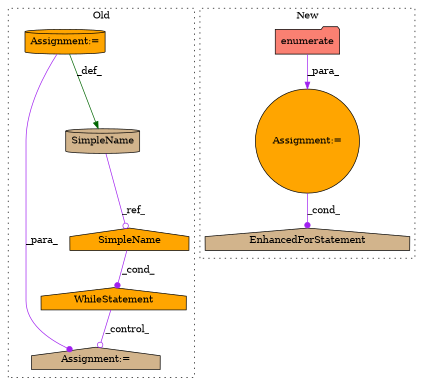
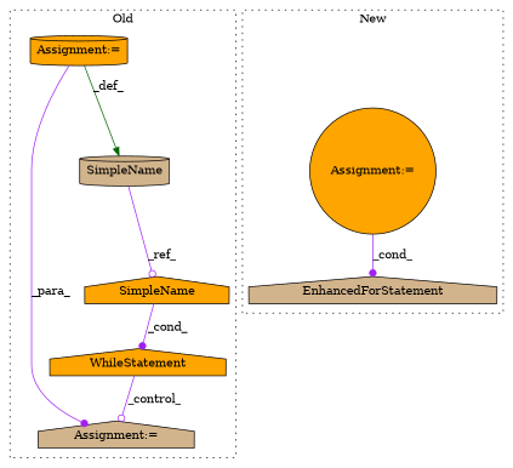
  digraph {
    node [a=7 l=1 s="6697,6821" shape=house style=filled fillcolor=orange]
    edge [color=purple arrowhead=dot]
    n1 [a=61 l="7,2" label=WhileStatement s="8595,8606"]
    n2 [label="Assignment:=" s=8714 fillcolor=tan]
    n3 [a=42 l=4 label=SimpleName s=8196 shape=cylinder fillcolor=tan]
    n4 [label="Assignment:=" s=8200 shape=cylinder]
    n5 [a=42 l=4 label=SimpleName s=8602]
-   n6 [a=32 l="10,1" label=enumerate s="6782,6820" shape=folder fillcolor=salmon]
    n7 [a=70 l="73,2" label=EnhancedForStatement fillcolor=tan]
    n8 [l="73,2" label="Assignment:=" shape=circle]
    subgraph cluster_1 {
      label=Old
      style=dotted
      n1
      n2
      n3
      n4
      n5
    }
    subgraph cluster_2 {
      label=New
      style=dotted
-     n6
      n7
      n8
    }
    n1 -> n2 [label=_control_ arrowhead=odot]
    n3 -> n5 [label=_ref_ arrowhead=odot]
    n4 -> n2 [label=_para_]
    n4 -> n3 [label=_def_ color=darkgreen arrowhead=normal]
    n5 -> n1 [label=_cond_]
-   n6 -> n8 [label=_para_ arrowhead=normal]
    n8 -> n7 [label=_cond_]
  }
